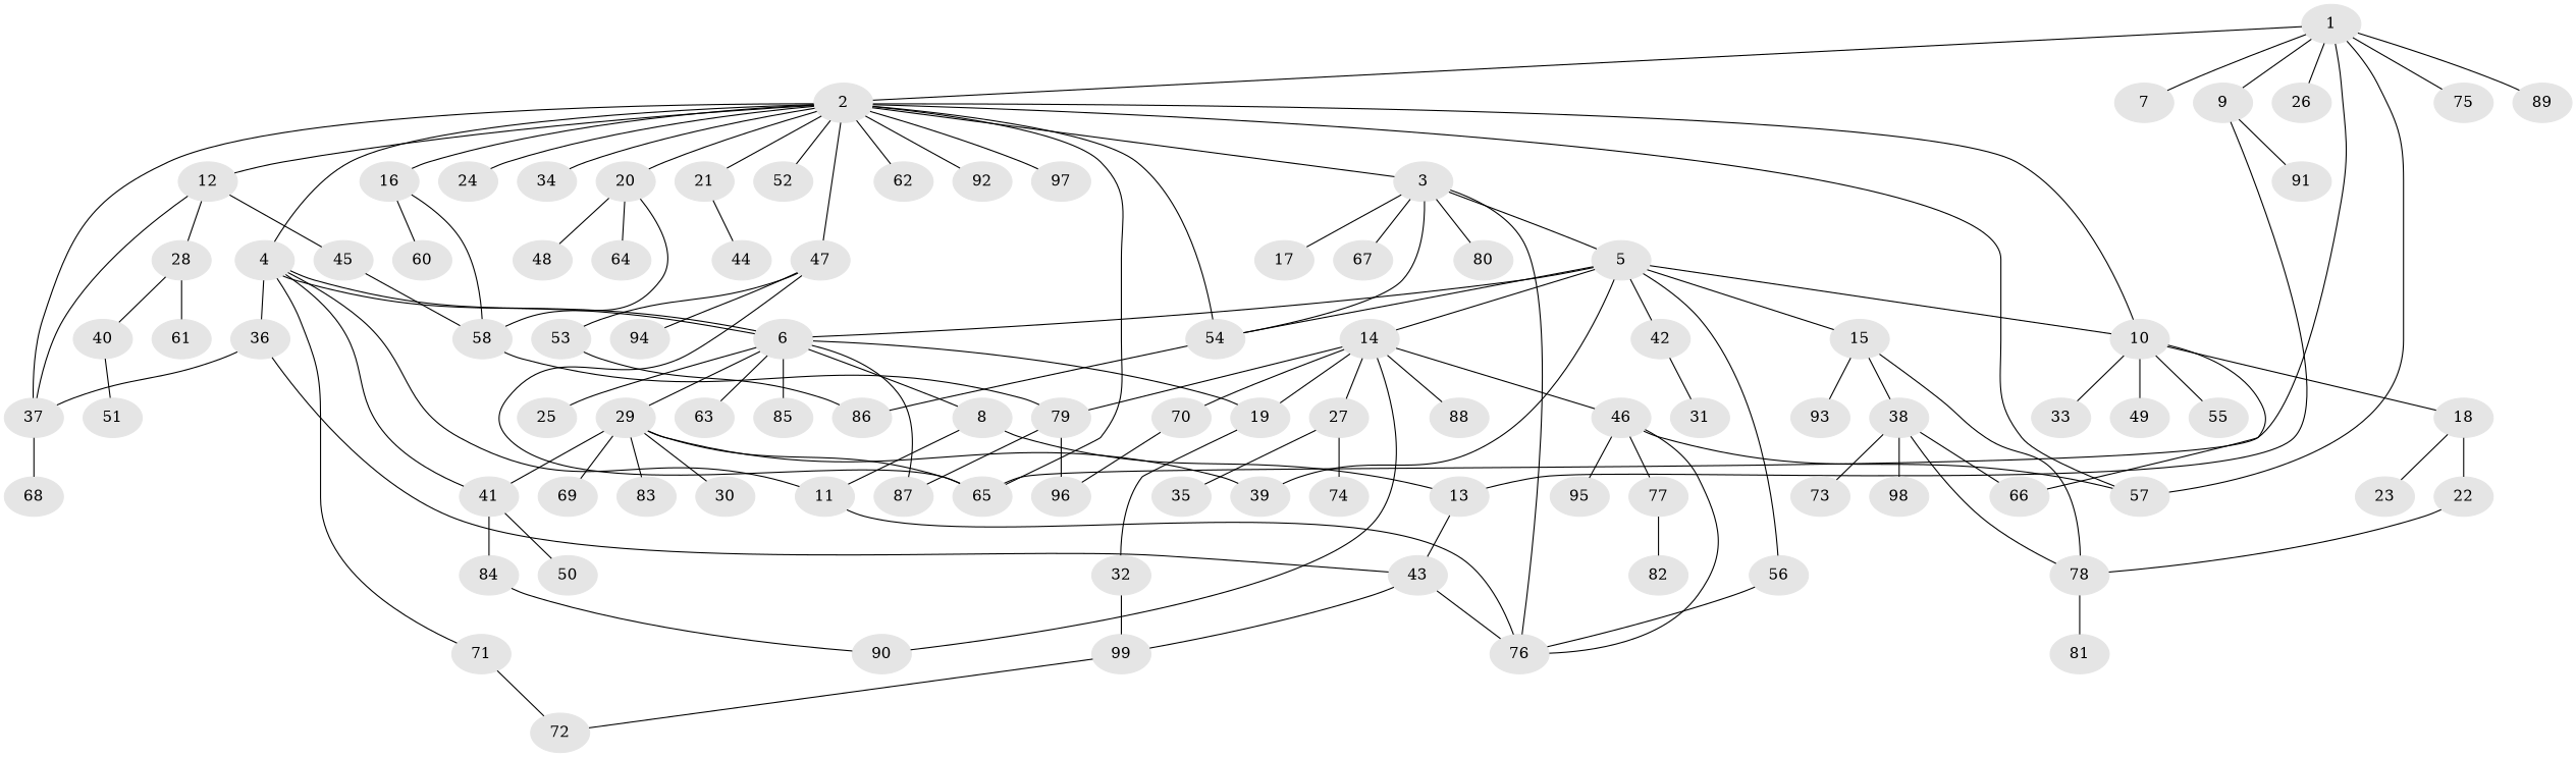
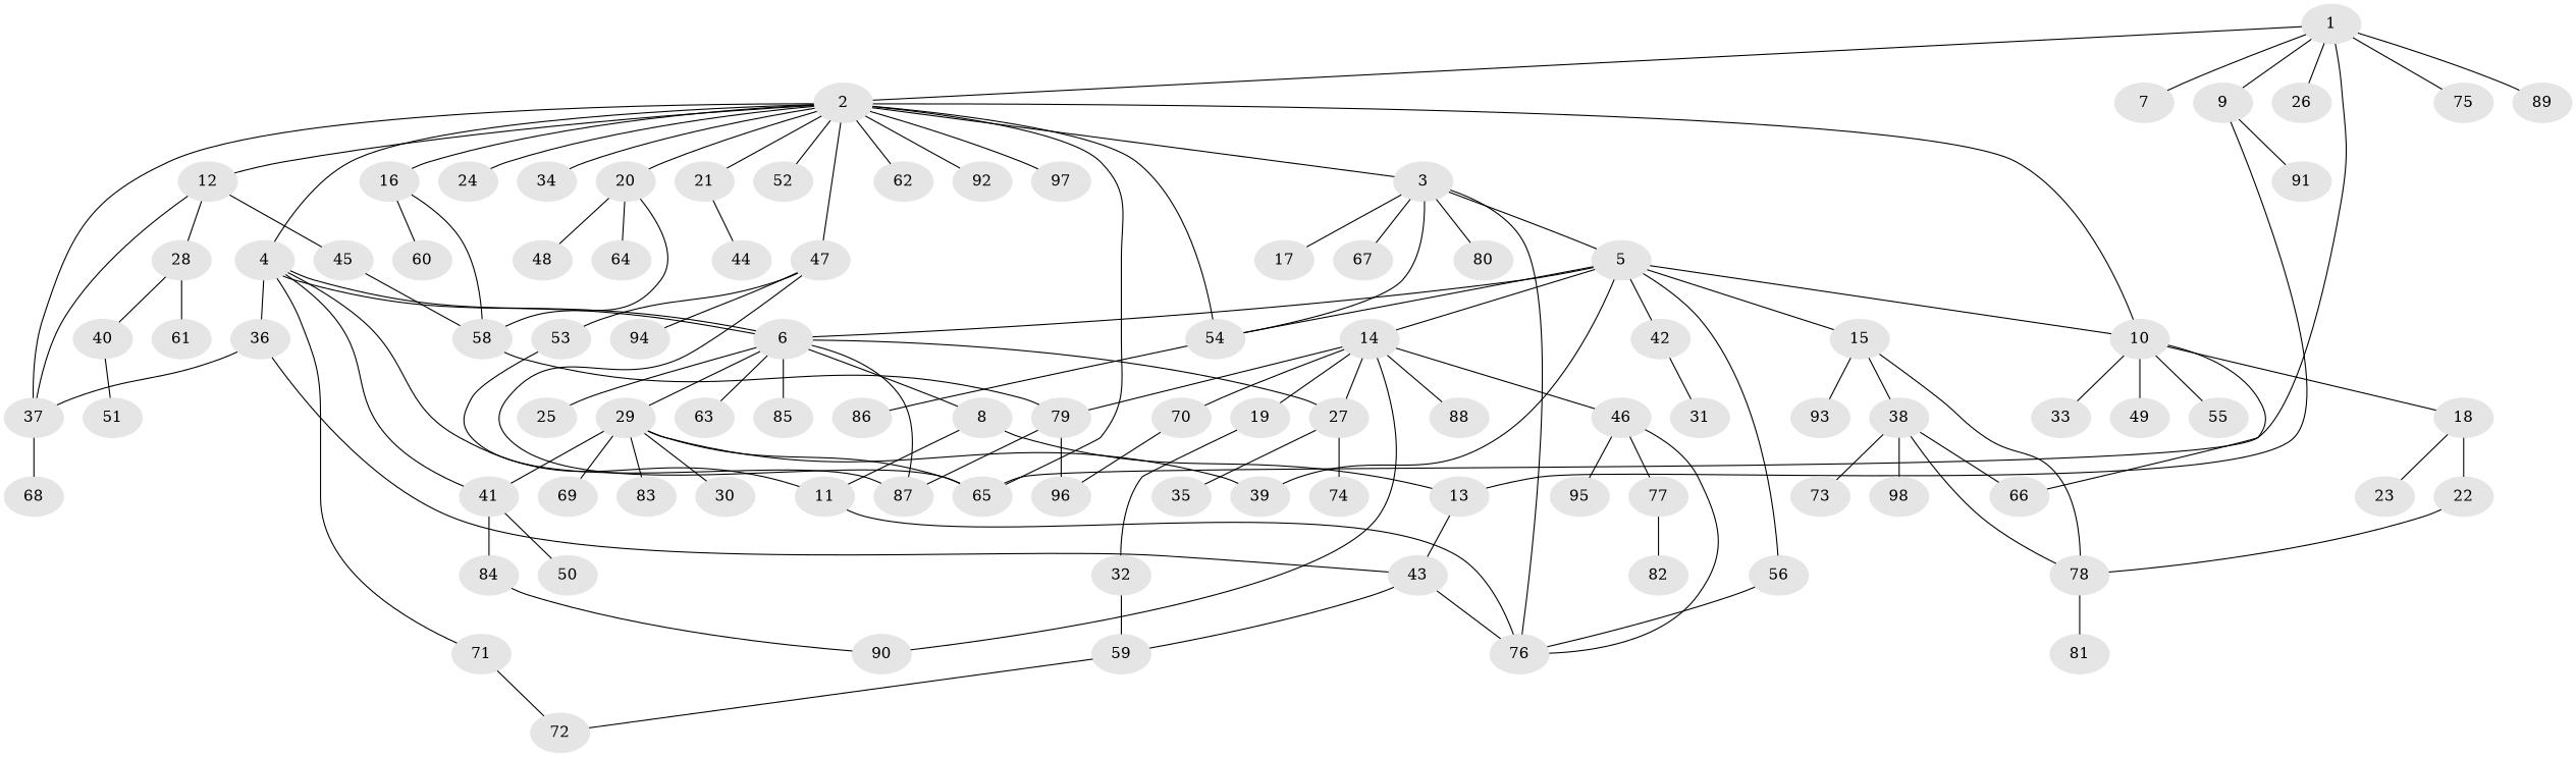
  graph {
    node [color=gray90 style=filled]
    1
    2
    7
    9
    26
-   57
    65
    75
    89
    3
    4
    10
    12
    16
    20
    21
    24
    34
    37
    47
    52
    54
    62
    92
    97
    13
    91
    5
    17
    67
    76
    80
    6
    11
    36
    41
    71
    18
    33
    49
    55
    66
    28
    45
    58
    60
    48
    64
    44
    68
    53
    94
    86
    14
    15
    39
    42
    56
    8
    25
    27
    29
    63
    85
    87
    43
    50
    84
    72
    19
    46
    70
    79
    88
    90
    38
    78
    93
    31
    35
    74
    30
    69
    83
    22
    23
    40
    61
-   59 [label=99]
+   59
    32
    77
    95
    96
    73
    98
    81
    51
    82
    1 -- 2
    1 -- 7
    1 -- 9
    1 -- 26
-   1 -- 57
    1 -- 65
    1 -- 75
    1 -- 89
-   2 -- 57
    2 -- 65
    2 -- 3
    2 -- 4
    2 -- 10
    2 -- 12
    2 -- 16
    2 -- 20
    2 -- 21
    2 -- 24
    2 -- 34
    2 -- 37
    2 -- 47
    2 -- 52
    2 -- 54
    2 -- 62
    2 -- 92
    2 -- 97
    9 -- 13
    9 -- 91
    3 -- 54
    3 -- 5
    3 -- 17
    3 -- 67
    3 -- 76
    3 -- 80
    4 -- 6
    4 -- 6
    4 -- 11
    4 -- 36
    4 -- 41
    4 -- 71
    10 -- 18
    10 -- 33
    10 -- 49
    10 -- 55
    10 -- 66
    12 -- 37
    12 -- 28
    12 -- 45
    16 -- 58
    16 -- 60
    20 -- 58
    20 -- 48
    20 -- 64
    21 -- 44
    37 -- 68
    47 -- 65
    47 -- 53
    47 -- 94
    54 -- 86
    13 -- 43
    5 -- 10
    5 -- 54
    5 -- 6
    5 -- 14
    5 -- 15
    5 -- 39
    5 -- 42
    5 -- 56
    6 -- 8
    6 -- 25
-   6 -- 19
+   6 -- 27
    6 -- 29
    6 -- 63
    6 -- 85
    6 -- 87
    11 -- 76
    36 -- 37
    36 -- 43
    41 -- 50
    41 -- 84
    71 -- 72
    18 -- 22
    18 -- 23
    28 -- 40
    28 -- 61
    45 -- 58
    58 -- 79
-   53 -- 86
+   53 -- 87
    14 -- 27
    14 -- 19
    14 -- 46
    14 -- 70
    14 -- 79
    14 -- 88
    14 -- 90
    15 -- 38
    15 -- 78
    15 -- 93
    42 -- 31
    56 -- 76
    8 -- 13
    8 -- 11
    27 -- 35
    27 -- 74
    29 -- 65
    29 -- 41
    29 -- 39
    29 -- 30
    29 -- 69
    29 -- 83
    43 -- 76
    43 -- 59
    84 -- 90
    19 -- 32
-   46 -- 57
    46 -- 76
    46 -- 77
    46 -- 95
    70 -- 96
    79 -- 87
    79 -- 96
    38 -- 66
    38 -- 78
    38 -- 73
    38 -- 98
    78 -- 81
    22 -- 78
    40 -- 51
    59 -- 72
    32 -- 59
    77 -- 82
  }
